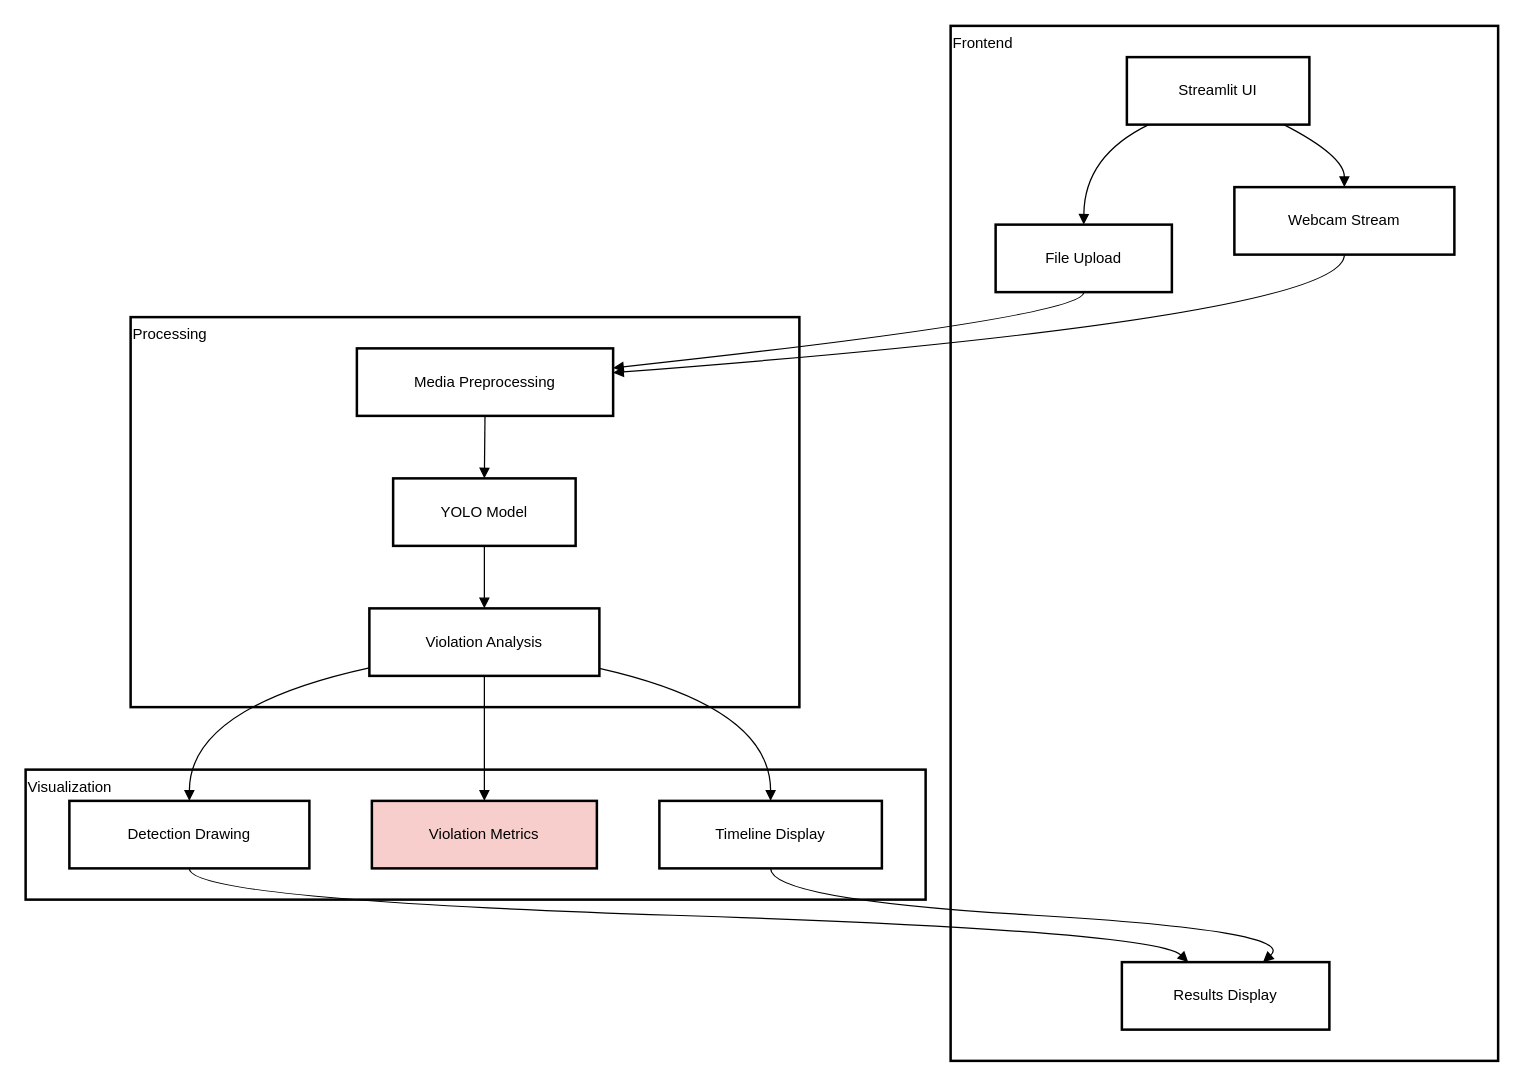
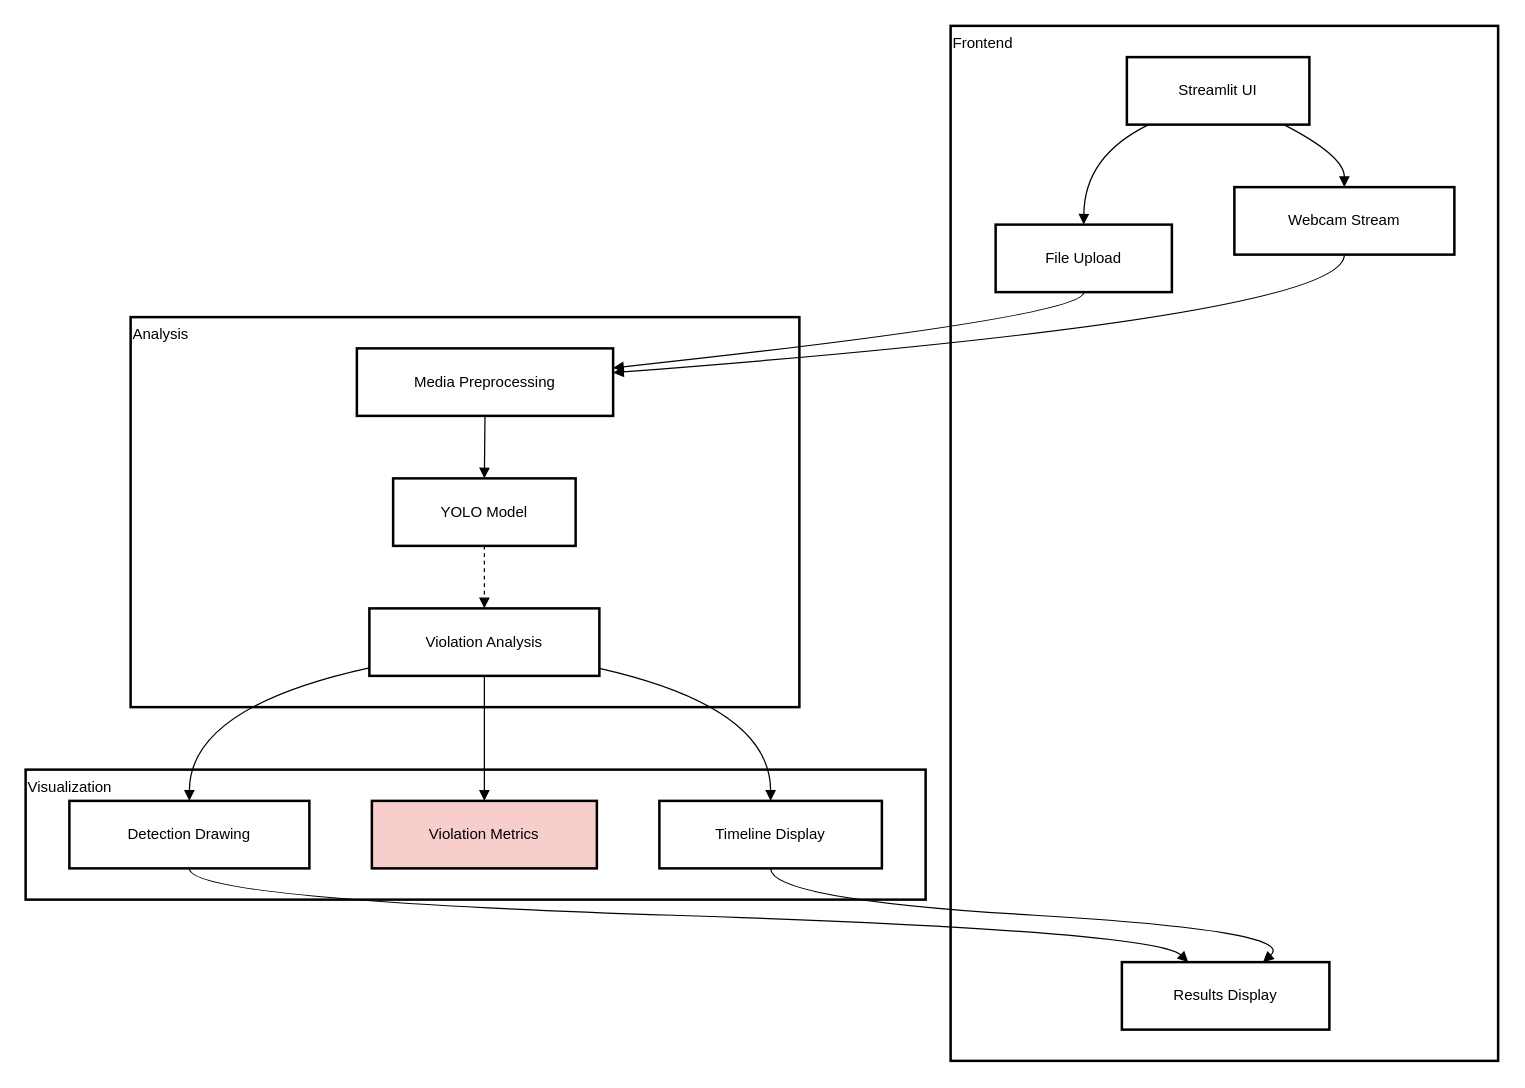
  <mxCell id="0" />
  <mxCell id="1" parent="0" />
  <mxCell id="2" value="Visualization" style="whiteSpace=wrap;strokeWidth=2;align=left;verticalAlign=top;" vertex="1" parent="1"><mxGeometry x="20" y="615" width="720" height="104" as="geometry" /></mxCell>
- <mxCell id="3" value="Processing" style="whiteSpace=wrap;strokeWidth=2;align=left;verticalAlign=top;" vertex="1" parent="1"><mxGeometry x="104" y="253" width="535" height="312" as="geometry" /></mxCell>
+ <mxCell id="3" value="Analysis" style="whiteSpace=wrap;strokeWidth=2;align=left;verticalAlign=top;" vertex="1" parent="1"><mxGeometry x="104" y="253" width="535" height="312" as="geometry" /></mxCell>
  <mxCell id="4" value="Frontend" style="whiteSpace=wrap;strokeWidth=2;align=left;verticalAlign=top;" vertex="1" parent="1"><mxGeometry x="760" y="20" width="438" height="828" as="geometry" /></mxCell>
  <mxCell id="5" value="Streamlit UI" style="whiteSpace=wrap;strokeWidth=2;" vertex="1" parent="1"><mxGeometry x="901" y="45" width="146" height="54" as="geometry" /></mxCell>
  <mxCell id="6" value="File Upload" style="whiteSpace=wrap;strokeWidth=2;" vertex="1" parent="1"><mxGeometry x="796" y="179" width="141" height="54" as="geometry" /></mxCell>
  <mxCell id="7" value="Webcam Stream" style="whiteSpace=wrap;strokeWidth=2;" vertex="1" parent="1"><mxGeometry x="987" y="149" width="176" height="54" as="geometry" /></mxCell>
  <mxCell id="8" value="Results Display" style="whiteSpace=wrap;strokeWidth=2;" vertex="1" parent="1"><mxGeometry x="897" y="769" width="166" height="54" as="geometry" /></mxCell>
  <mxCell id="9" value="Media Preprocessing" style="whiteSpace=wrap;strokeWidth=2;" vertex="1" parent="1"><mxGeometry x="285" y="278" width="205" height="54" as="geometry" /></mxCell>
  <mxCell id="10" value="YOLO Model" style="whiteSpace=wrap;strokeWidth=2;" vertex="1" parent="1"><mxGeometry x="314" y="382" width="146" height="54" as="geometry" /></mxCell>
  <mxCell id="11" value="Violation Analysis" style="whiteSpace=wrap;strokeWidth=2;" vertex="1" parent="1"><mxGeometry x="295" y="486" width="184" height="54" as="geometry" /></mxCell>
  <mxCell id="12" value="Detection Drawing" style="whiteSpace=wrap;strokeWidth=2;" vertex="1" parent="1"><mxGeometry x="55" y="640" width="192" height="54" as="geometry" /></mxCell>
  <mxCell id="13" value="Violation Metrics" style="whiteSpace=wrap;strokeWidth=2;fillColor=#f8cecc;" vertex="1" parent="1"><mxGeometry x="297" y="640" width="180" height="54" as="geometry" /></mxCell>
  <mxCell id="14" value="Timeline Display" style="whiteSpace=wrap;strokeWidth=2;" vertex="1" parent="1"><mxGeometry x="527" y="640" width="178" height="54" as="geometry" /></mxCell>
  <mxCell id="15" value="" style="curved=1;startArrow=none;endArrow=block;exitX=0.12;exitY=1;entryX=0.5;entryY=0;rounded=0;" edge="1" parent="1" source="5" target="6"><mxGeometry relative="1" as="geometry"><Array as="points"><mxPoint x="867" y="124" /></Array></mxGeometry></mxCell>
  <mxCell id="16" value="" style="curved=1;startArrow=none;endArrow=block;exitX=0.86;exitY=1;entryX=0.5;entryY=0;rounded=0;" edge="1" parent="1" source="5" target="7"><mxGeometry relative="1" as="geometry"><Array as="points"><mxPoint x="1075" y="124" /></Array></mxGeometry></mxCell>
  <mxCell id="17" value="" style="curved=1;startArrow=none;endArrow=block;exitX=0.5;exitY=1;entryX=1;entryY=0.29;rounded=0;" edge="1" parent="1" source="6" target="9"><mxGeometry relative="1" as="geometry"><Array as="points"><mxPoint x="867" y="253" /></Array></mxGeometry></mxCell>
  <mxCell id="18" value="" style="curved=1;startArrow=none;endArrow=block;exitX=0.5;exitY=1;entryX=1;entryY=0.36;rounded=0;" edge="1" parent="1" source="7" target="9"><mxGeometry relative="1" as="geometry"><Array as="points"><mxPoint x="1075" y="253" /></Array></mxGeometry></mxCell>
  <mxCell id="19" value="" style="curved=1;startArrow=none;endArrow=block;exitX=0.5;exitY=1;entryX=0.5;entryY=0;rounded=0;" edge="1" parent="1" source="9" target="10"><mxGeometry relative="1" as="geometry"><Array as="points" /></mxGeometry></mxCell>
- <mxCell id="20" value="" style="curved=1;startArrow=none;endArrow=block;exitX=0.5;exitY=1;entryX=0.5;entryY=0;rounded=0;" edge="1" parent="1" source="10" target="11"><mxGeometry relative="1" as="geometry"><Array as="points" /></mxGeometry></mxCell>
+ <mxCell id="20" value="" style="curved=1;startArrow=none;endArrow=block;exitX=0.5;exitY=1;entryX=0.5;entryY=0;rounded=0;dashed=1;" edge="1" parent="1" source="10" target="11"><mxGeometry relative="1" as="geometry"><Array as="points" /></mxGeometry></mxCell>
  <mxCell id="21" value="" style="curved=1;startArrow=none;endArrow=block;exitX=0;exitY=0.88;entryX=0.5;entryY=0;rounded=0;" edge="1" parent="1" source="11" target="12"><mxGeometry relative="1" as="geometry"><Array as="points"><mxPoint x="151" y="565" /></Array></mxGeometry></mxCell>
  <mxCell id="22" value="" style="curved=1;startArrow=none;endArrow=block;exitX=0.5;exitY=1;entryX=0.5;entryY=0;rounded=0;" edge="1" parent="1" source="11" target="13"><mxGeometry relative="1" as="geometry"><Array as="points" /></mxGeometry></mxCell>
  <mxCell id="23" value="" style="curved=1;startArrow=none;endArrow=block;exitX=1;exitY=0.89;entryX=0.5;entryY=0;rounded=0;" edge="1" parent="1" source="11" target="14"><mxGeometry relative="1" as="geometry"><Array as="points"><mxPoint x="616" y="565" /></Array></mxGeometry></mxCell>
  <mxCell id="24" value="" style="curved=1;startArrow=none;endArrow=block;exitX=0.5;exitY=1;entryX=0.32;entryY=0;rounded=0;" edge="1" parent="1" source="12" target="8"><mxGeometry relative="1" as="geometry"><Array as="points"><mxPoint x="151" y="719" /><mxPoint x="924" y="744" /></Array></mxGeometry></mxCell>
  <mxCell id="25" value="" style="curved=1;startArrow=none;endArrow=block;exitX=0.5;exitY=1;entryX=0.68;entryY=0;rounded=0;" edge="1" parent="1" source="14" target="8"><mxGeometry relative="1" as="geometry"><Array as="points"><mxPoint x="616" y="719" /><mxPoint x="1038" y="744" /></Array></mxGeometry></mxCell>
